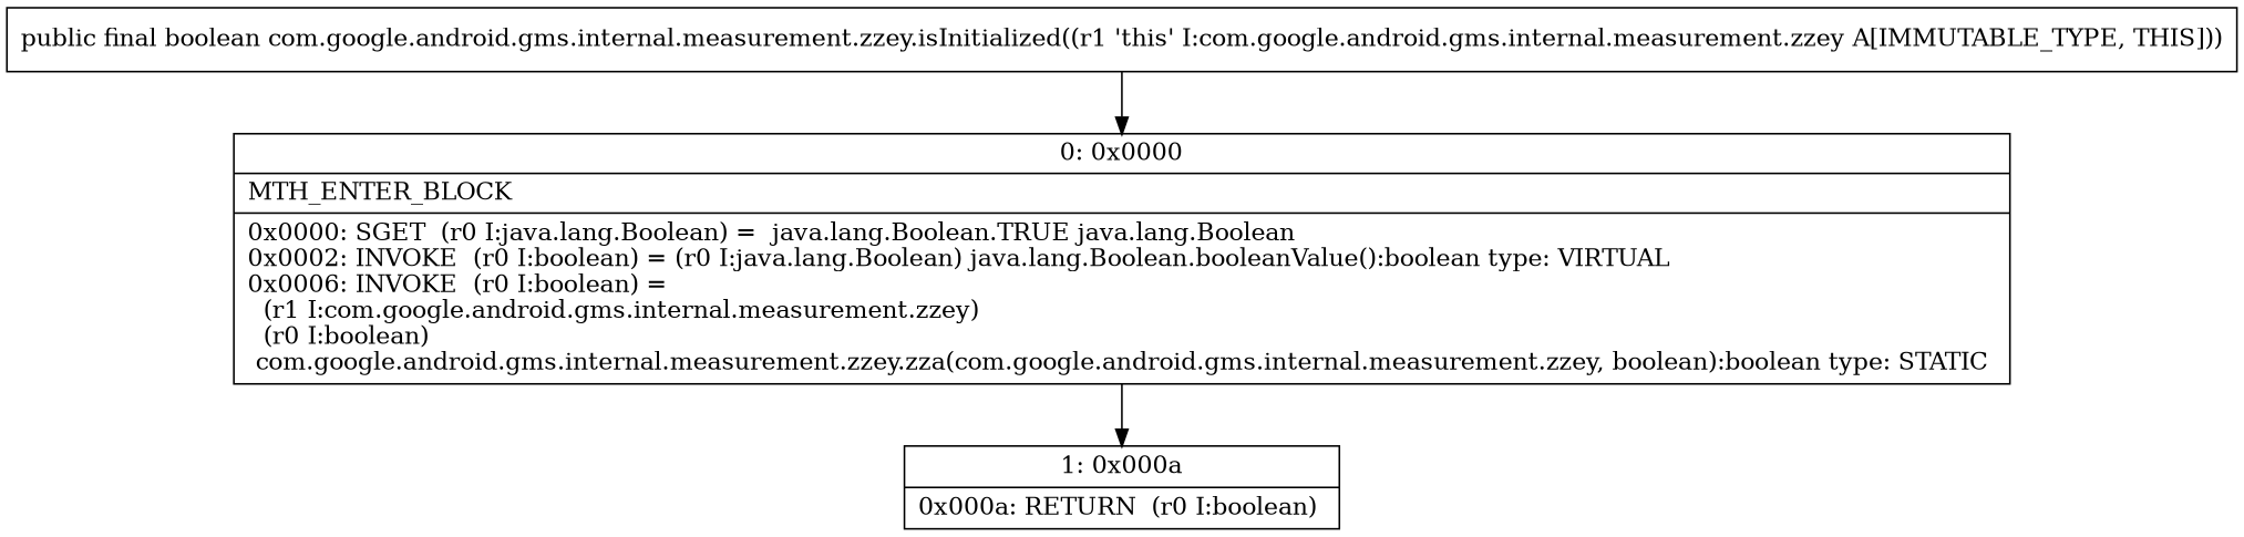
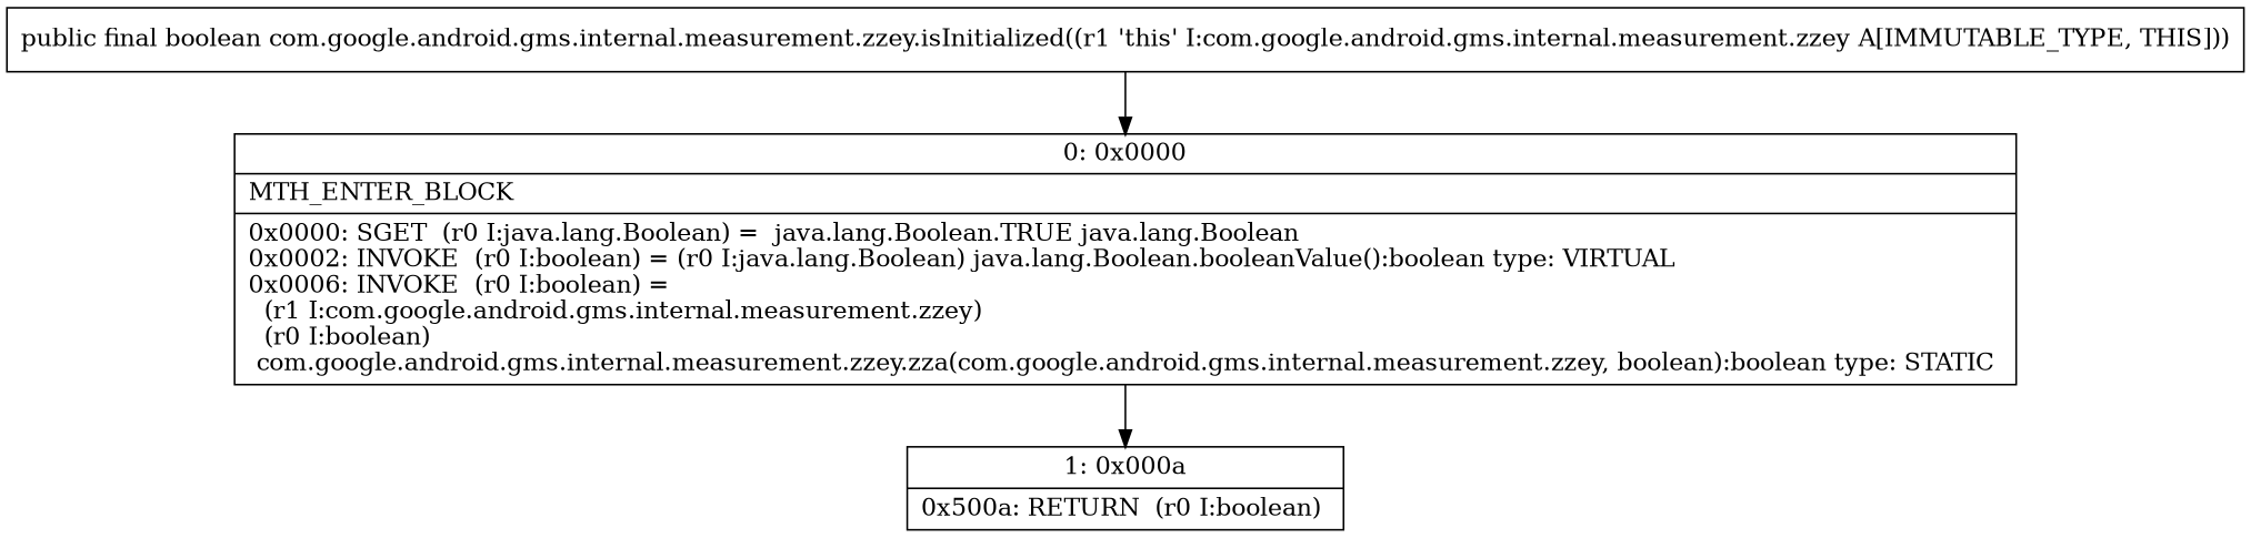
  digraph {
    node [shape=record]
    n1 [label="{0\:\ 0x0000|MTH_ENTER_BLOCK\l|0x0000: SGET  (r0 I:java.lang.Boolean) =  java.lang.Boolean.TRUE java.lang.Boolean \l0x0002: INVOKE  (r0 I:boolean) = (r0 I:java.lang.Boolean) java.lang.Boolean.booleanValue():boolean type: VIRTUAL \l0x0006: INVOKE  (r0 I:boolean) = \l  (r1 I:com.google.android.gms.internal.measurement.zzey)\l  (r0 I:boolean)\l com.google.android.gms.internal.measurement.zzey.zza(com.google.android.gms.internal.measurement.zzey, boolean):boolean type: STATIC \l}"]
-   n2 [label="{1\:\ 0x000a|0x000a: RETURN  (r0 I:boolean) \l}"]
+   n2 [label="{1\:\ 0x000a|0x500a: RETURN  (r0 I:boolean) \l}"]
    n3 [label="{public final boolean com.google.android.gms.internal.measurement.zzey.isInitialized((r1 'this' I:com.google.android.gms.internal.measurement.zzey A[IMMUTABLE_TYPE, THIS])) }"]
    n1 -> n2
    n3 -> n1
  }
